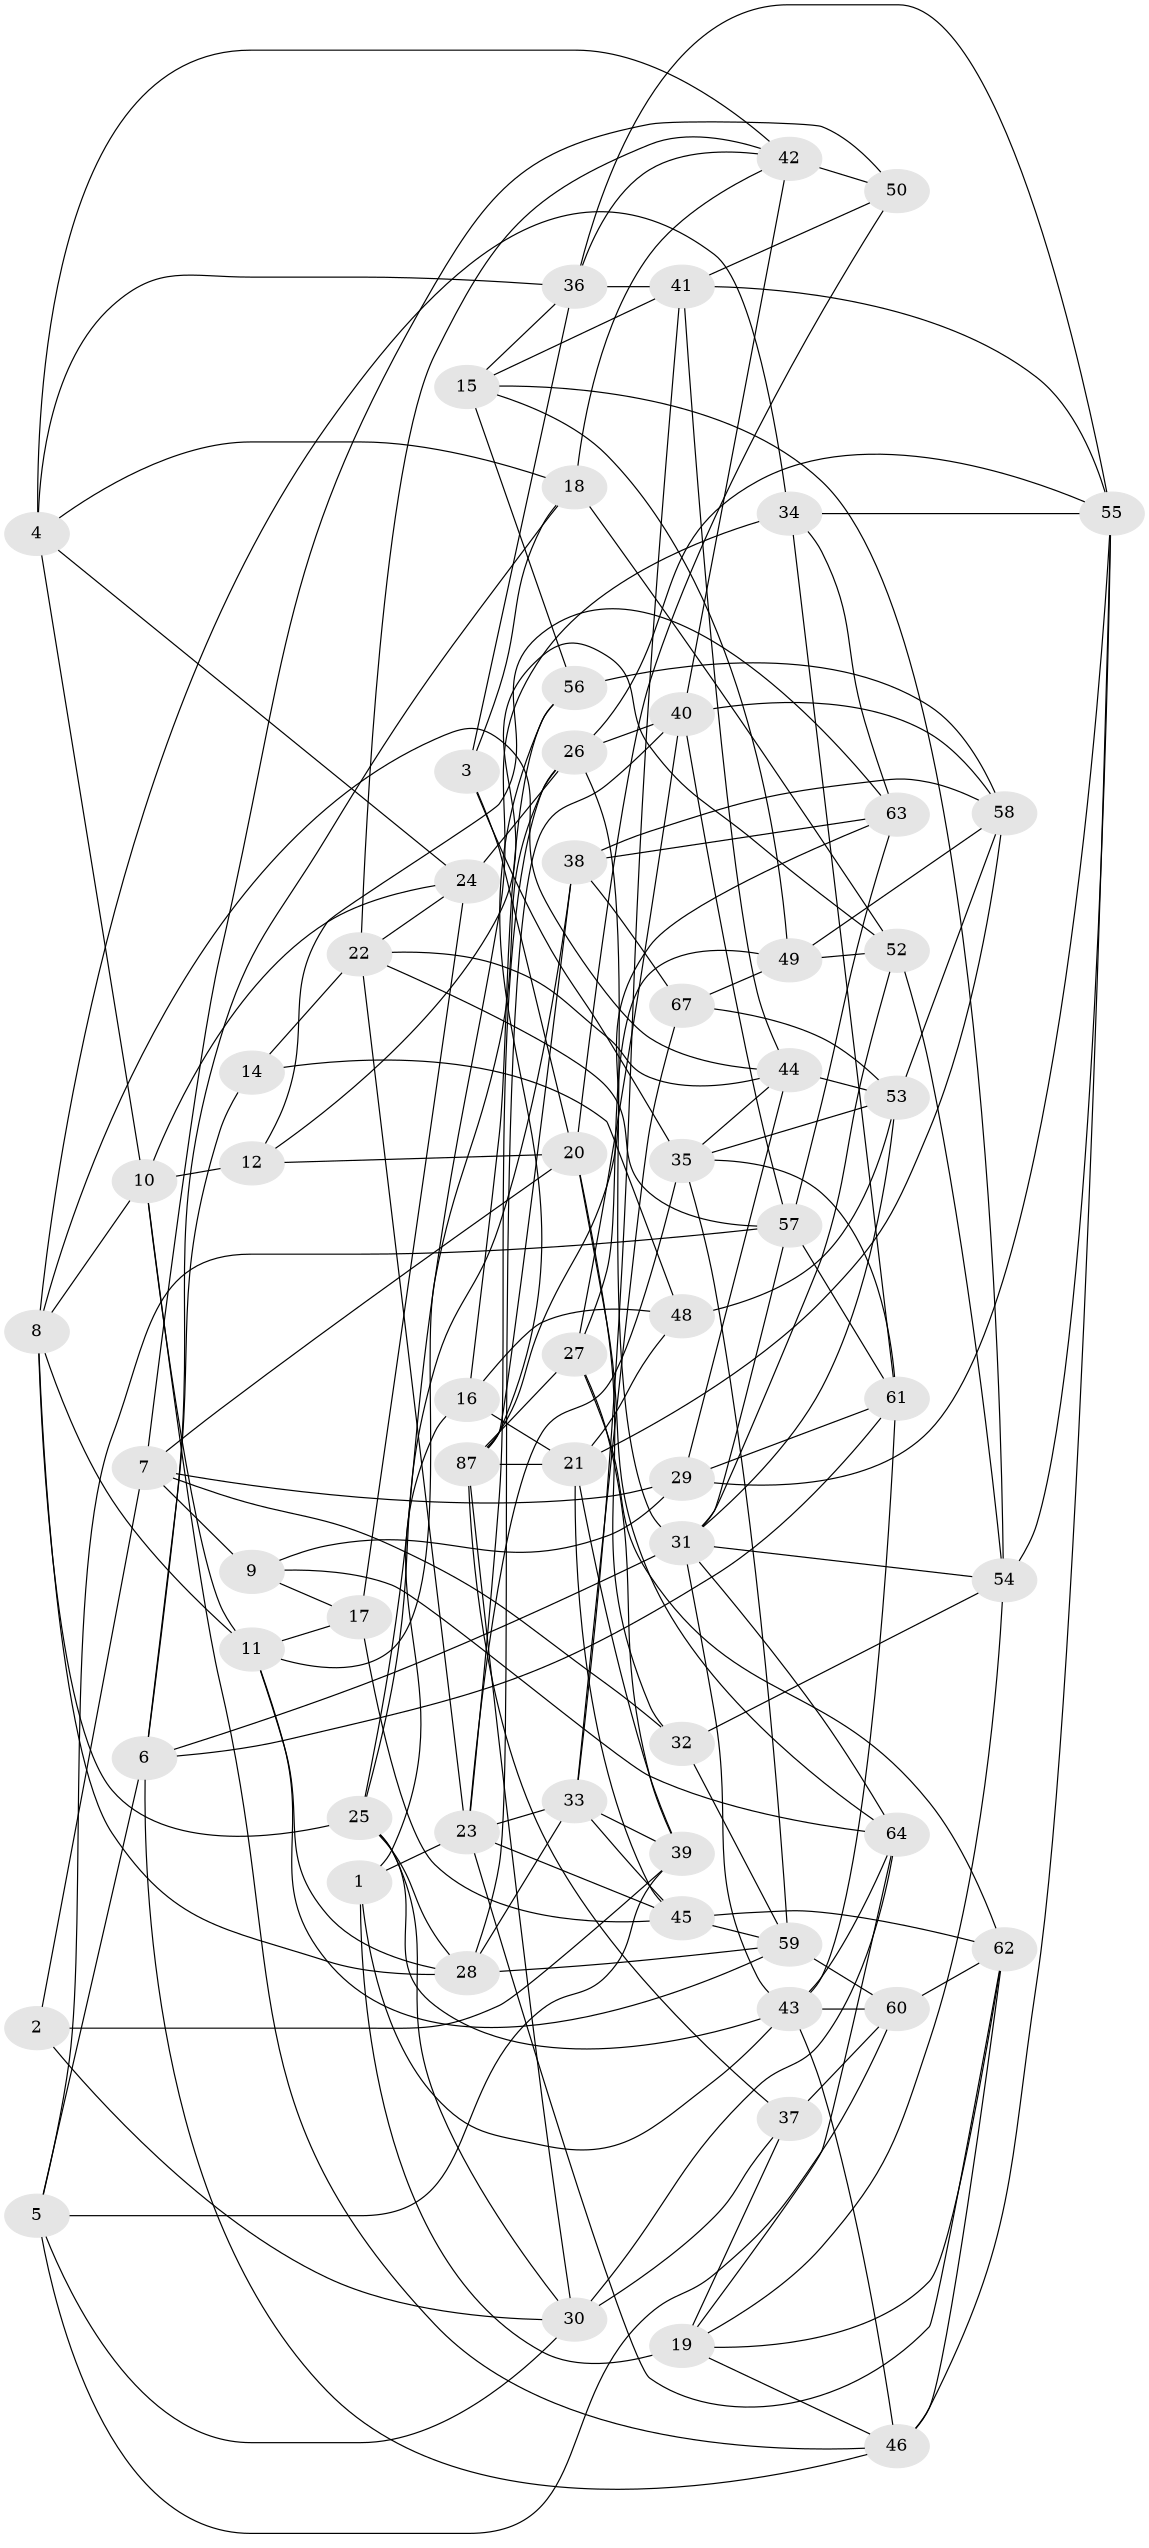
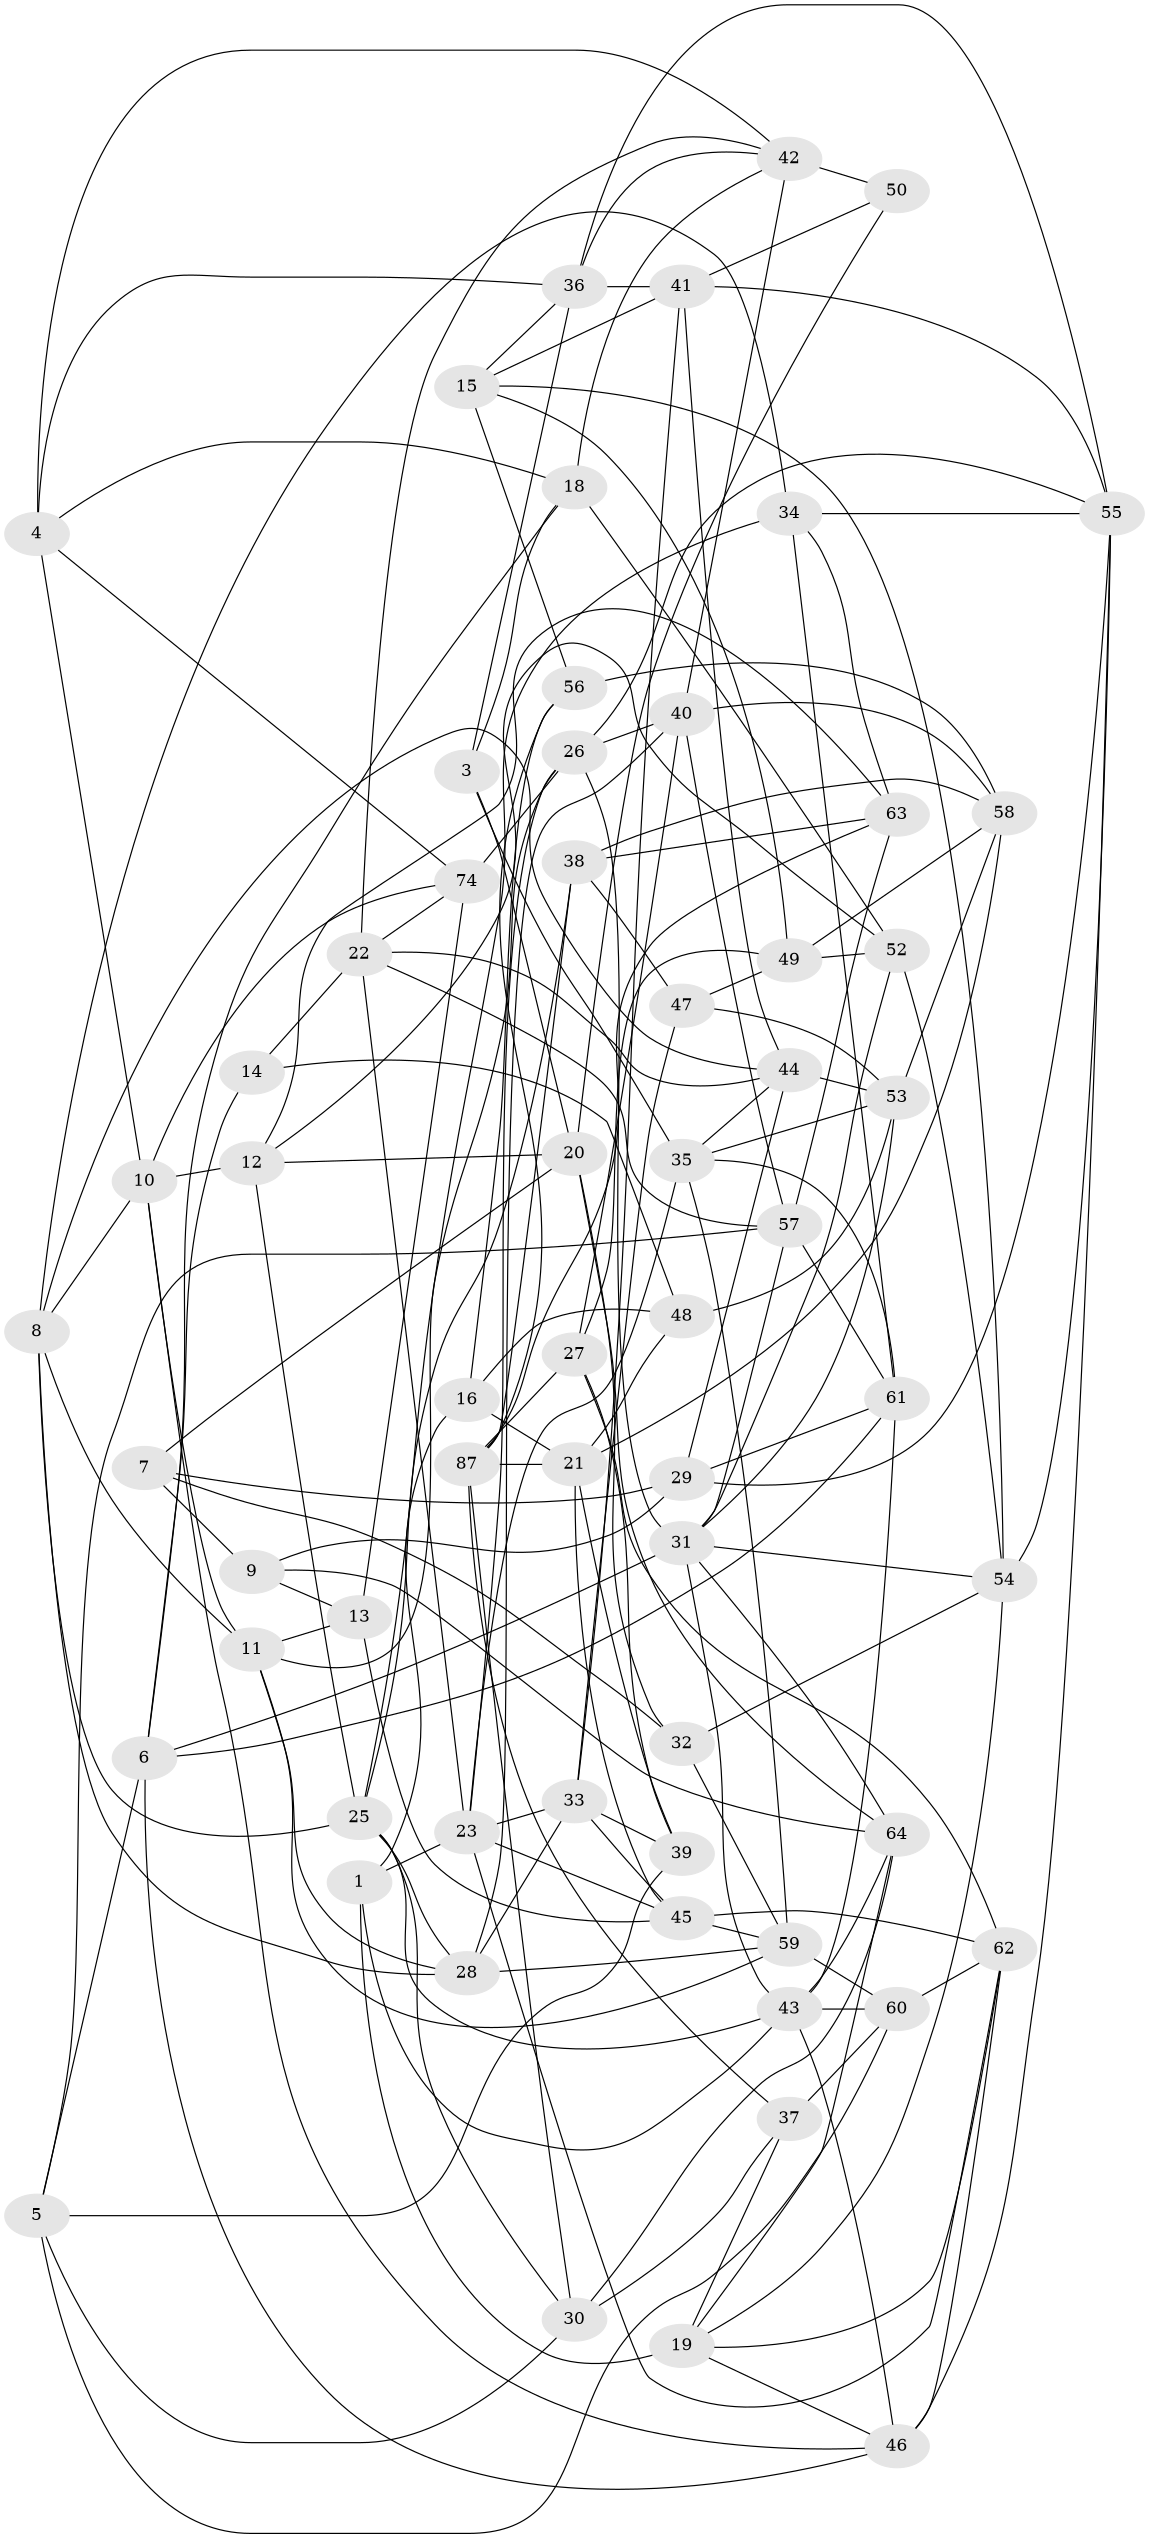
  graph {
    rankdir=LR
    node [color=gray90 style=filled]
    edge [weight=1.0]
    1
    16
    19
    23
    43
    48
    56
    21
    46
    64
    54
    37
    62
    35
    26
    45
    33
    60
    61
-   2
    7
    30
    39
    29
    20
    9
    32
    50
    44
    55
    3
    18
    36
    42
    52
    59
    53
    41
    4
    10
-   24
+   24 [label=74]
    11
    12
    5
    6
    57
    14
    31
    63
    22
-   13 [label=17]
+   13
    8
    25
    28
    34
    38
    40
    15
    49
    58
    n61 [label=87]
    27
-   47 [label=67]
+   47
    1 -- 16
    1 -- 19
    1 -- 23
    1 -- 43
    16 -- 48
    16 -- 56
    16 -- 21
    19 -- 46
    19 -- 64
    19 -- 54
    19 -- 37
    19 -- 62
    23 -- 62
    23 -- 35
    23 -- 26
    23 -- 45 [weight=2.0]
    23 -- 33
    43 -- 46
    43 -- 64
    43 -- 60 [weight=2.0]
    43 -- 61
    48 -- 53
    56 -- 58
    21 -- 48
    21 -- 45
    21 -- 39
    21 -- 58
    46 -- 62
    46 -- 55
    54 -- 55
    37 -- 60
    35 -- 61
    35 -- 44
    35 -- 59
    35 -- 53
    26 -- 55
    26 -- 31
    26 -- 40
    45 -- 62 [weight=2.0]
    45 -- 59
    33 -- 45
    33 -- 39
    33 -- 41
    33 -- 47
    60 -- 62
-   2 -- 7
-   2 -- 30
-   2 -- 39
    7 -- 29
    7 -- 20
    7 -- 9
    7 -- 32
-   7 -- 50
    30 -- 64
    30 -- 37
    29 -- 61
    29 -- 44
    29 -- 55
    20 -- 64
    20 -- 32
    20 -- 50
    9 -- 64
    9 -- 29
    9 -- 13
    32 -- 54
    32 -- 59
    44 -- 53
    3 -- 35
    3 -- 20
    3 -- 18
    3 -- 36
    18 -- 42
    18 -- 52 [weight=2.0]
    36 -- 55
    36 -- 42
    36 -- 41
    42 -- 50
    52 -- 54
    59 -- 60
    53 -- 58
    41 -- 50
    41 -- 44
    41 -- 55
    4 -- 18
    4 -- 36
    4 -- 42
    4 -- 10
    4 -- 24 [weight=2.0]
    10 -- 46
    10 -- 24
    10 -- 11
    10 -- 12
    24 -- 26
    11 -- 26
    11 -- 59
    11 -- 13
    11 -- 28
    12 -- 20
    12 -- 52
    12 -- 63
+   12 -- 25
    5 -- 60
    5 -- 30
    5 -- 39 [weight=2.0]
    5 -- 6
    5 -- 57
    6 -- 46
    6 -- 61
    6 -- 18
    6 -- 14
    6 -- 31
    57 -- 61
    57 -- 63
    14 -- 48
    14 -- 22
    31 -- 43
    31 -- 64
    31 -- 54
    31 -- 52
    31 -- 53
    31 -- 57
    22 -- 23
    22 -- 44
    22 -- 42
    22 -- 24
    22 -- 57
    13 -- 45
    13 -- 24
    8 -- 44
    8 -- 10
    8 -- 11
    8 -- 25
    8 -- 28
    8 -- 34
    25 -- 43
    25 -- 30
    25 -- 28
    25 -- 34
    25 -- 38
    28 -- 33
    28 -- 59
    28 -- 40
    34 -- 61
    34 -- 55 [weight=2.0]
    34 -- 63
    38 -- 63
    38 -- 58
    38 -- 47
    40 -- 42
    40 -- 57
    40 -- 58
    15 -- 56
    15 -- 54
    15 -- 36
    15 -- 41
    15 -- 49 [weight=2.0]
    49 -- 52
    49 -- 58
    n61 -- 56
    n61 -- 21
    n61 -- 37
    n61 -- 30
    n61 -- 63
    n61 -- 38 [weight=2.0]
    n61 -- 27
    27 -- 62 [weight=2.0]
    27 -- 39
    27 -- 40
    27 -- 49
    47 -- 53
    47 -- 49
  }
